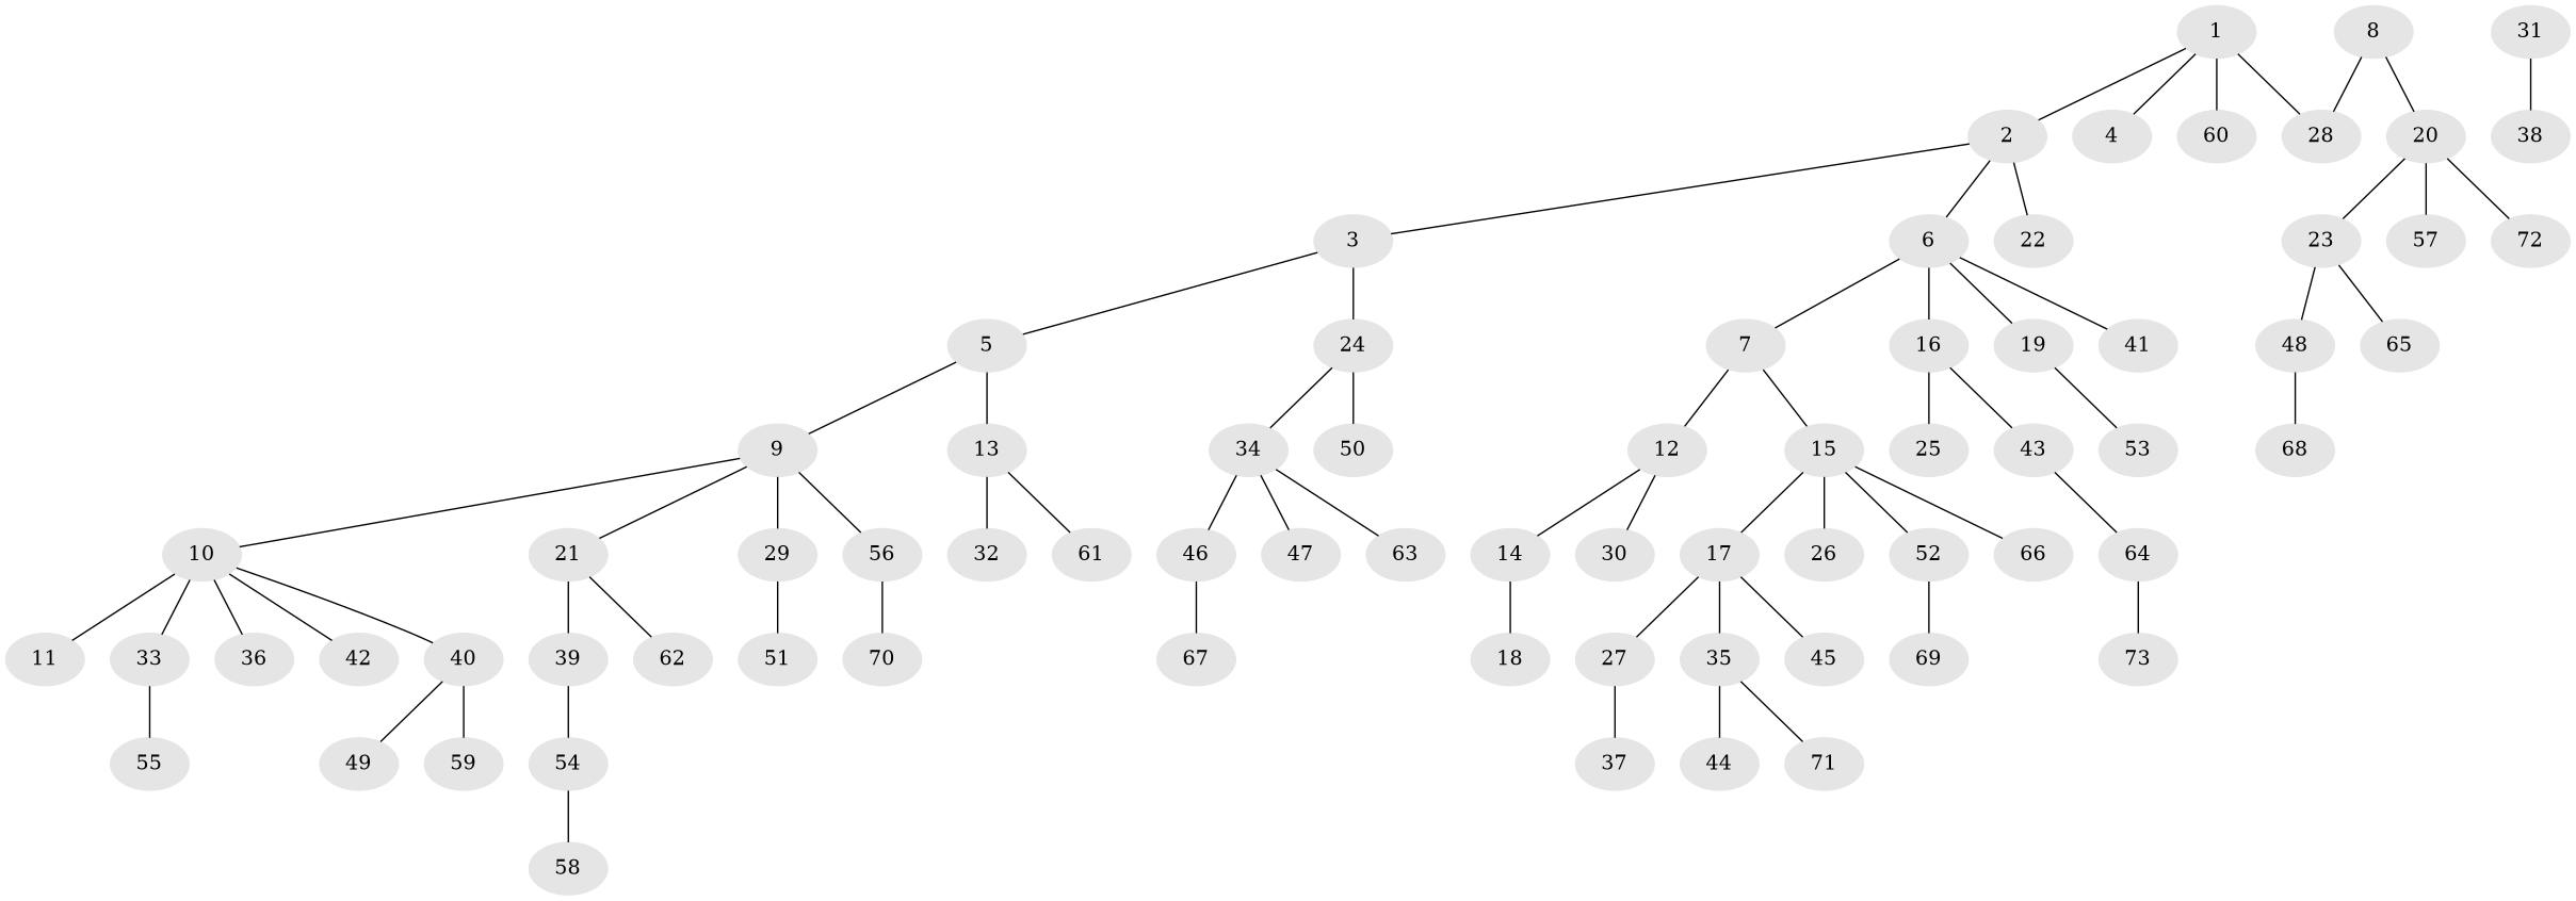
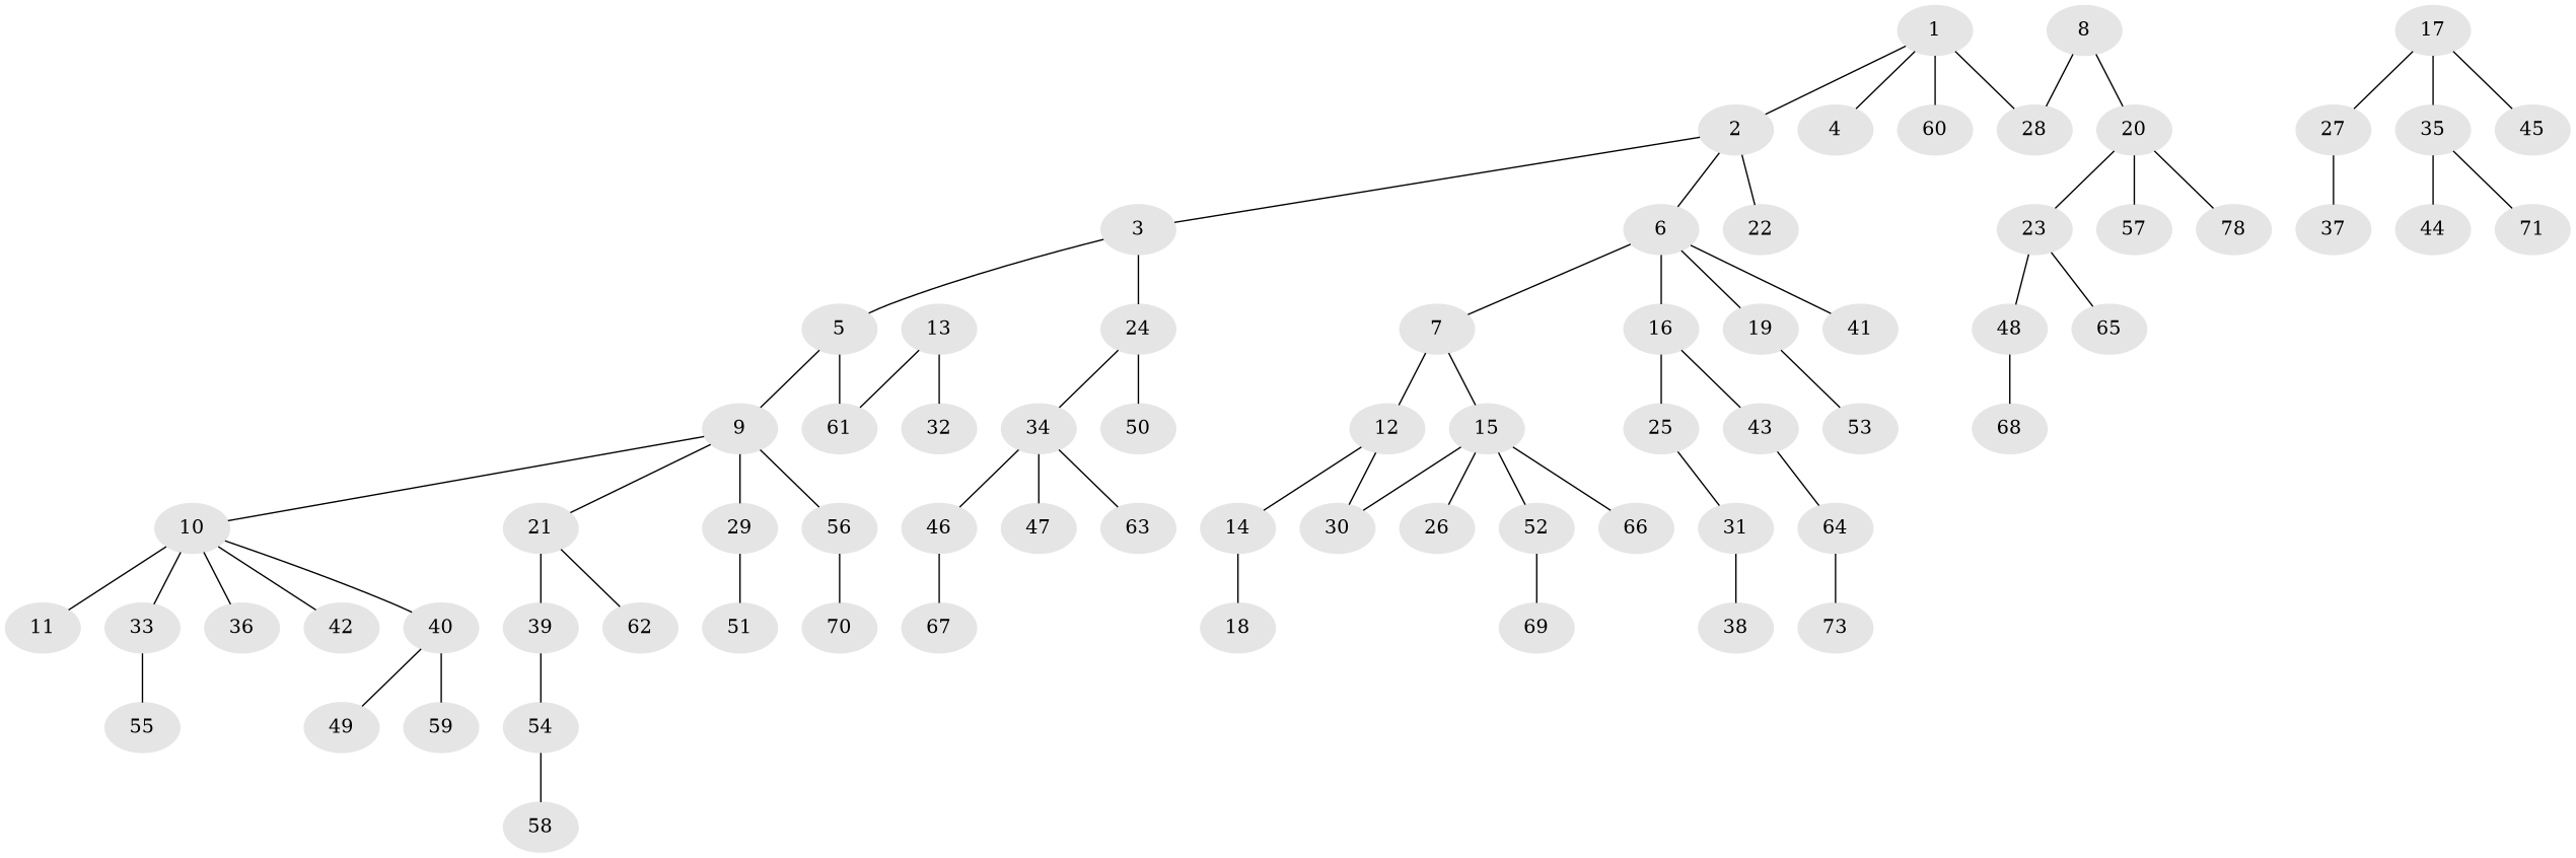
  graph {
    node [color=gray90 style=filled]
    edge [weight=1.0]
    1
    2
    4
    60
    28
    3
    6
    22
    8
    20
    5
    24
    7
    16
    19
    41
    9
    13
    34
    50
    10
    21
    29
    56
    32
    61
    12
    15
    25
    43
    53
    14
    30
    17
    26
    52
    66
    23
    57
-   72
+   72 [label=78]
    11
    33
    36
    42
    40
    39
    62
    51
    70
    55
    18
    27
    35
    45
    69
    31
    64
    37
    44
    71
    48
    65
    54
    68
    46
    47
    63
    38
    49
    59
    67
    58
    73
    1 -- 2
    1 -- 4
    1 -- 60
    1 -- 28 [weight=2.0]
    2 -- 3
    2 -- 6
    2 -- 22 [weight=2.0]
    3 -- 5
    3 -- 24
    6 -- 7
    6 -- 16 [weight=2.0]
    6 -- 19
    6 -- 41
    8 -- 28
    8 -- 20
    20 -- 23
    20 -- 57
    20 -- 72
    5 -- 9
-   5 -- 13
+   5 -- 61
    24 -- 34
    24 -- 50 [weight=2.0]
    7 -- 12 [weight=2.0]
    7 -- 15
    16 -- 25
    16 -- 43
    19 -- 53
    9 -- 10
    9 -- 21
    9 -- 29
    9 -- 56
    13 -- 32 [weight=2.0]
    13 -- 61
    34 -- 46 [weight=2.0]
    34 -- 47
    34 -- 63
    10 -- 11 [weight=3.0]
    10 -- 33
    10 -- 36
    10 -- 42
    10 -- 40
    21 -- 39 [weight=3.0]
    21 -- 62
    29 -- 51
    56 -- 70 [weight=2.0]
    12 -- 14
    12 -- 30
-   15 -- 17
+   15 -- 30
    15 -- 26
    15 -- 52
    15 -- 66 [weight=2.0]
+   25 -- 31
    43 -- 64
    14 -- 18 [weight=2.0]
    17 -- 27
    17 -- 35
    17 -- 45
    52 -- 69
    23 -- 48
    23 -- 65
    33 -- 55 [weight=2.0]
    40 -- 49
    40 -- 59
    39 -- 54
    27 -- 37
    35 -- 44
    35 -- 71
    31 -- 38
    64 -- 73
    48 -- 68 [weight=2.0]
    54 -- 58
    46 -- 67
  }
